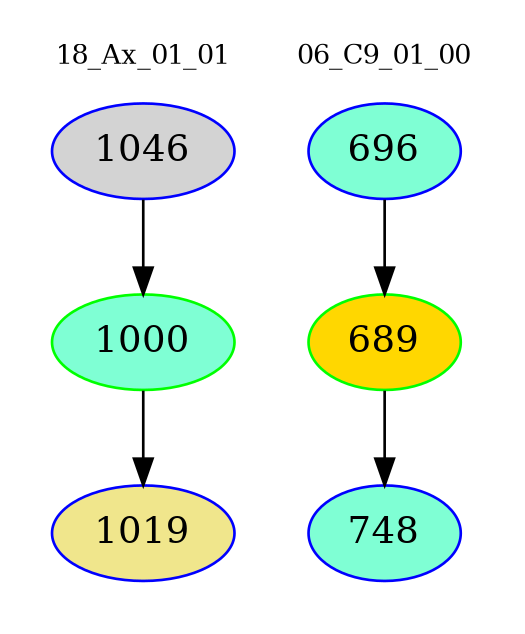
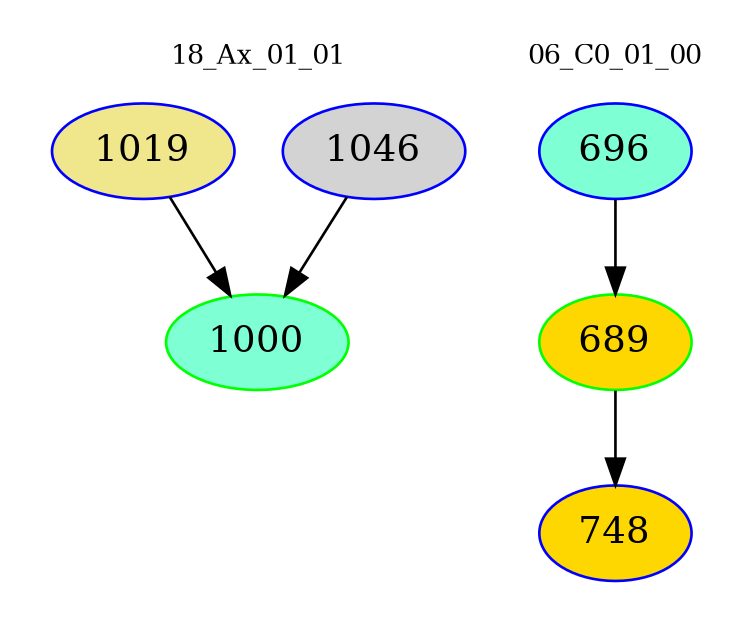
  digraph {
    node [color=blue fillcolor=aquamarine style=filled]
    edge [color=black]
    n1 [fillcolor=lightgrey label=1046]
    n2 [color=green label=1000]
    n3 [fillcolor=khaki label=1019]
    n4 [label=696]
    n5 [color=green fillcolor=gold label=689]
-   n6 [label=748]
+   n6 [fillcolor=gold label=748]
    subgraph cluster_1 {
      color=white
      fontsize=10
      label="18_Ax_01_01"
      n1
      n2
      n3
    }
    subgraph cluster_2 {
      color=white
      fontsize=10
-     label="06_C9_01_00"
+     label="06_C0_01_00"
      n4
      n5
      n6
    }
    n1 -> n2
-   n2 -> n3
+   n3 -> n2
    n4 -> n5
    n5 -> n6
  }
